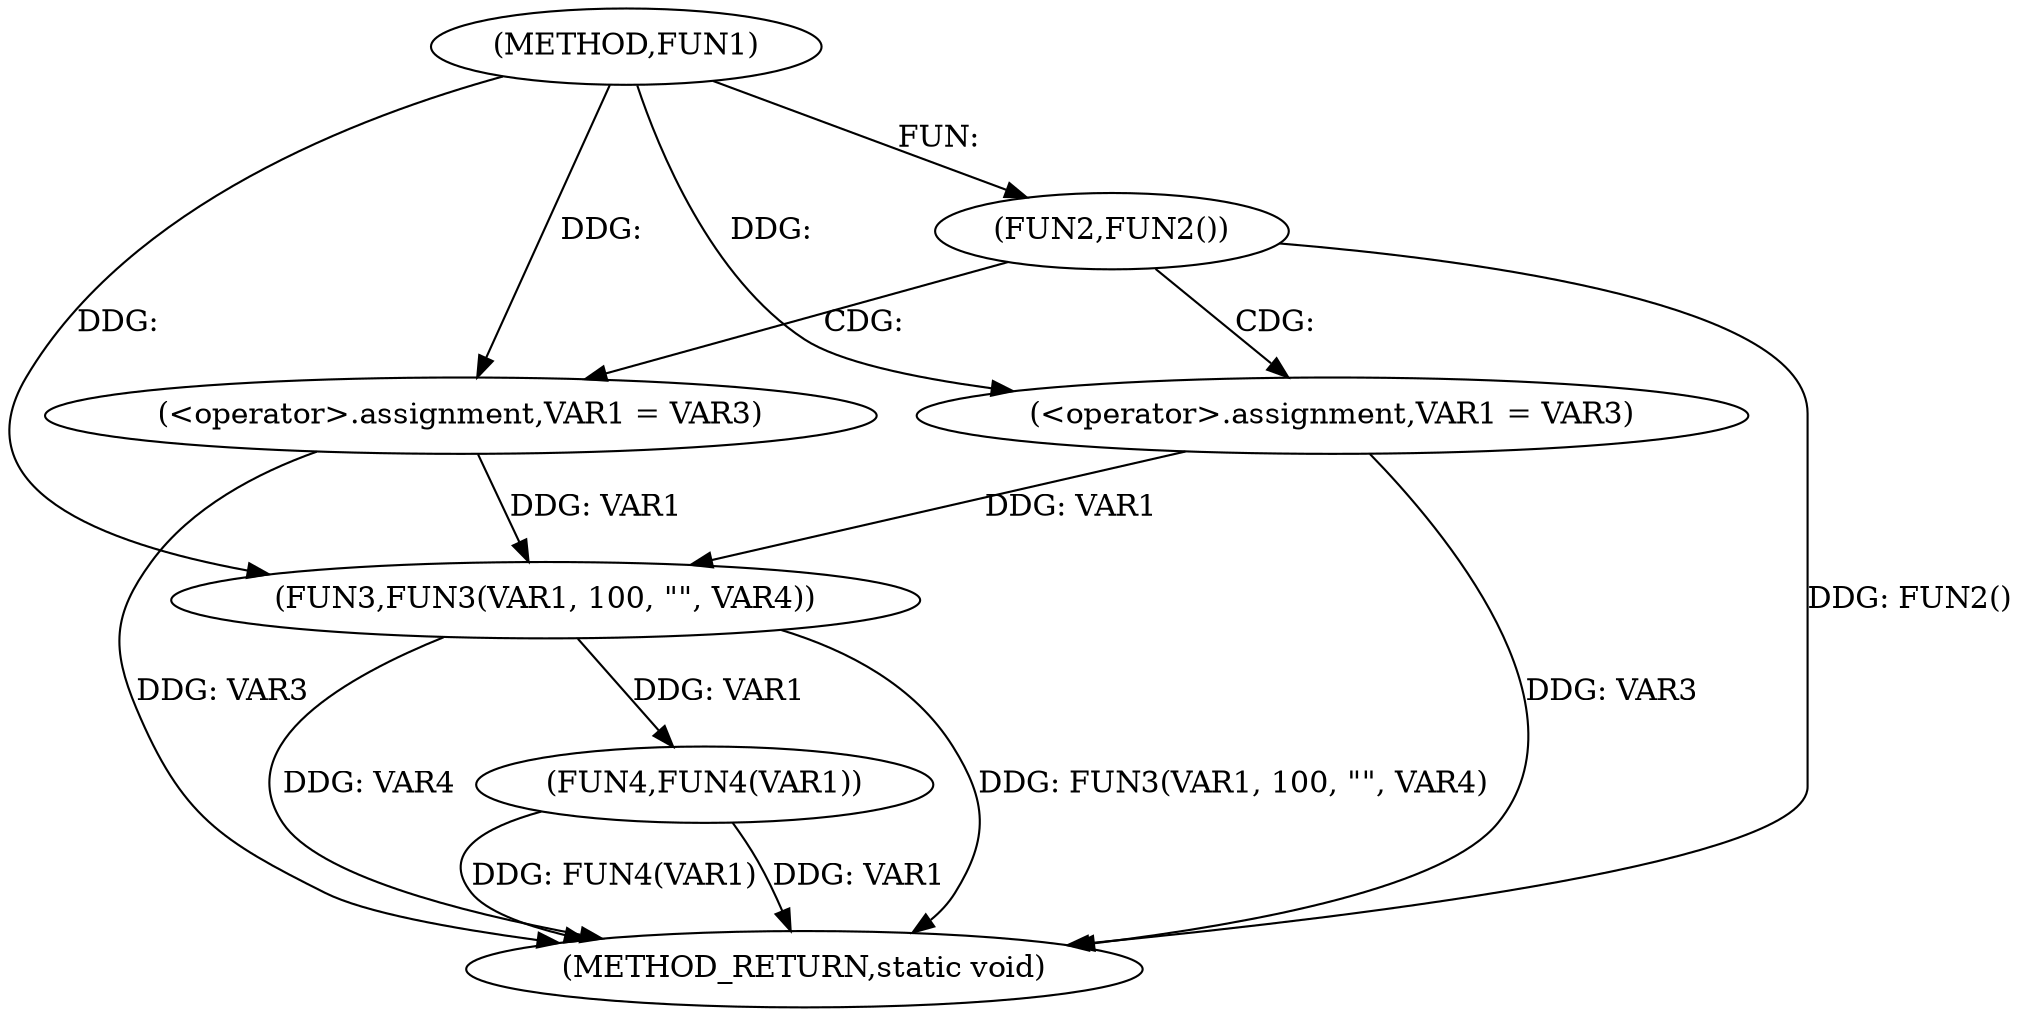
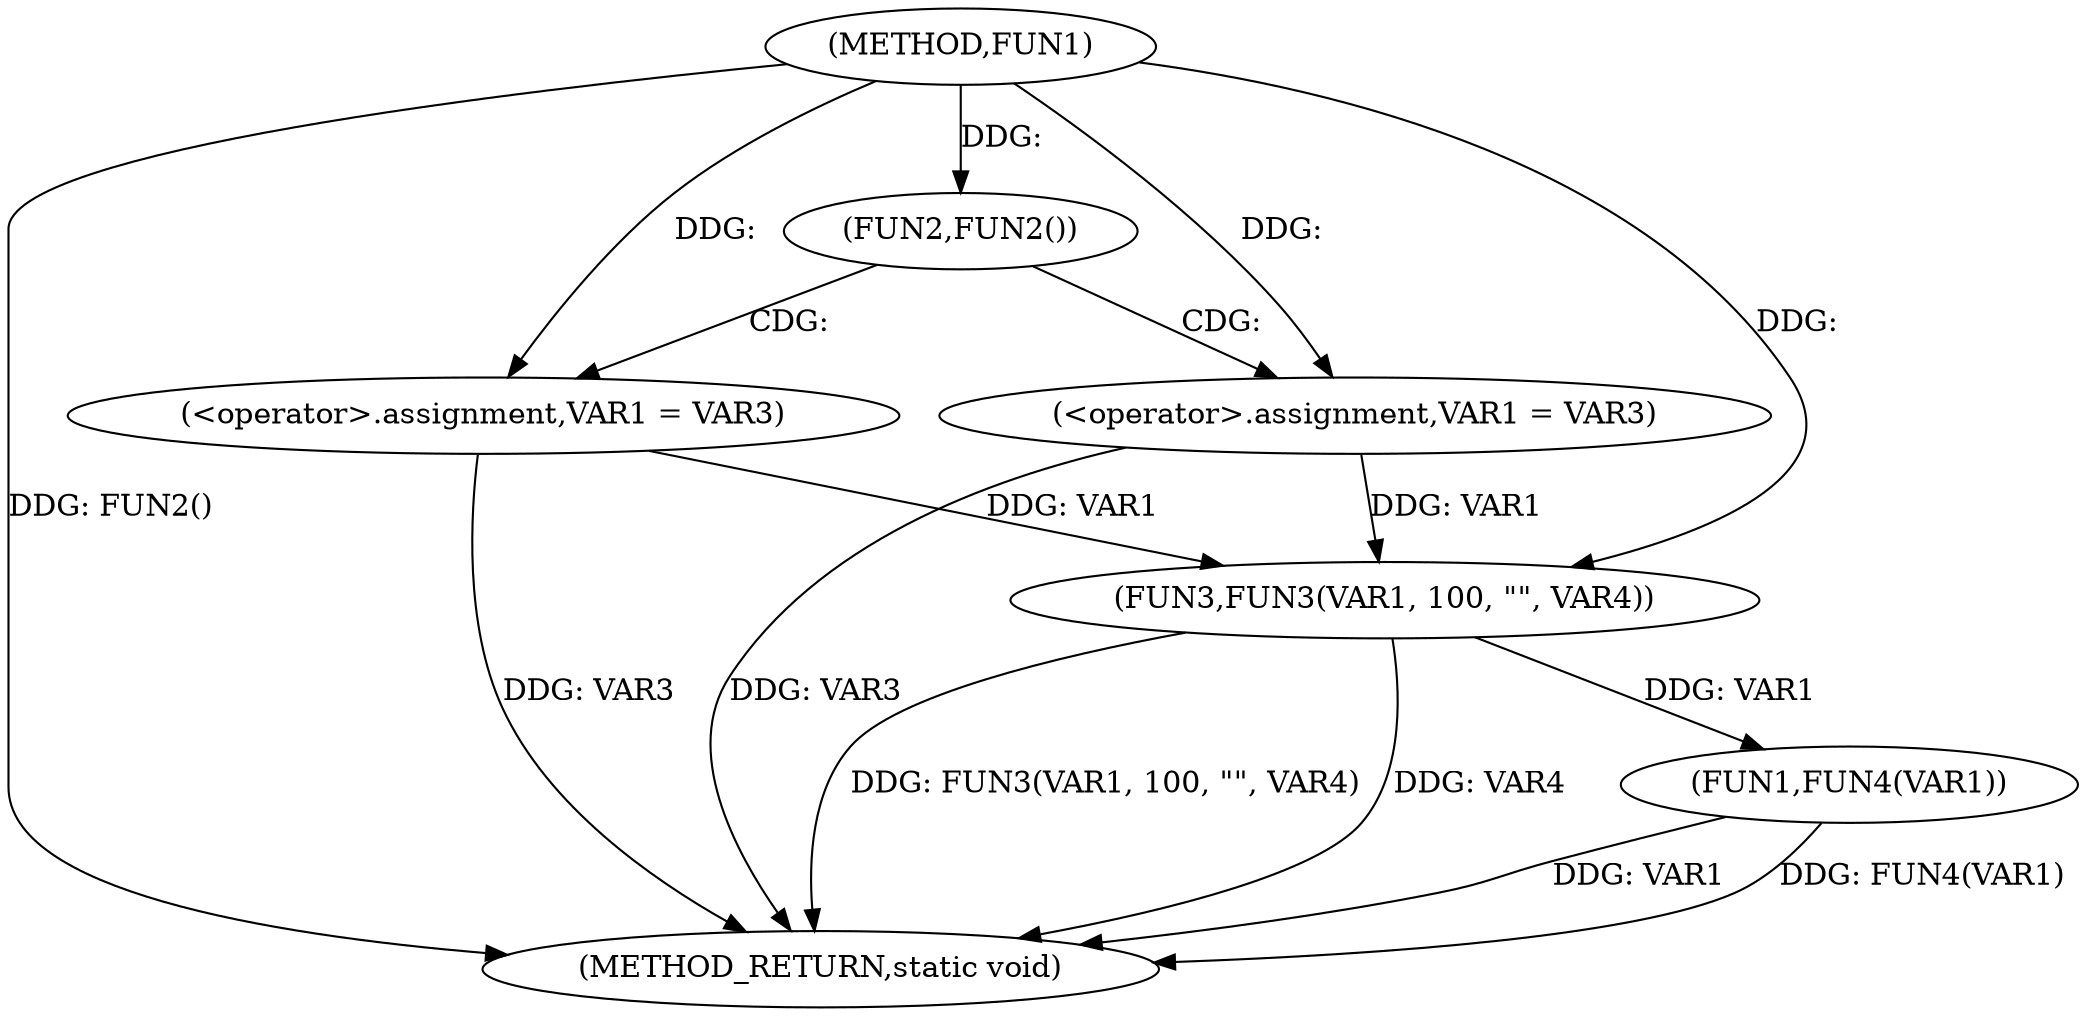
  digraph {
    n1 [label="(METHOD,FUN1)"]
    n2 [label="(FUN2,FUN2())"]
    n3 [label="(<operator>.assignment,VAR1 = VAR3)"]
    n4 [label="(<operator>.assignment,VAR1 = VAR3)"]
    n5 [label="(FUN3,FUN3(VAR1, 100, \"\", VAR4))"]
    n6 [label="(METHOD_RETURN,static void)"]
-   n7 [label="(FUN4,FUN4(VAR1))"]
-   n1 -> n2 [label="FUN: "]
+   n7 [label="(FUN1,FUN4(VAR1))"]
+   n1 -> n2 [label="DDG: "]
    n1 -> n3 [label="DDG: "]
    n1 -> n4 [label="DDG: "]
    n1 -> n5 [label="DDG: "]
    n2 -> n3 [label="CDG: "]
    n2 -> n4 [label="CDG: "]
-   n2 -> n6 [label="DDG: FUN2()"]
+   n1 -> n6 [label="DDG: FUN2()"]
    n3 -> n5 [label="DDG: VAR1"]
    n3 -> n6 [label="DDG: VAR3"]
    n4 -> n5 [label="DDG: VAR1"]
    n4 -> n6 [label="DDG: VAR3"]
    n5 -> n6 [label="DDG: FUN3(VAR1, 100, \"\", VAR4)"]
    n5 -> n6 [label="DDG: VAR4"]
    n5 -> n7 [label="DDG: VAR1"]
    n7 -> n6 [label="DDG: FUN4(VAR1)"]
    n7 -> n6 [label="DDG: VAR1"]
  }
